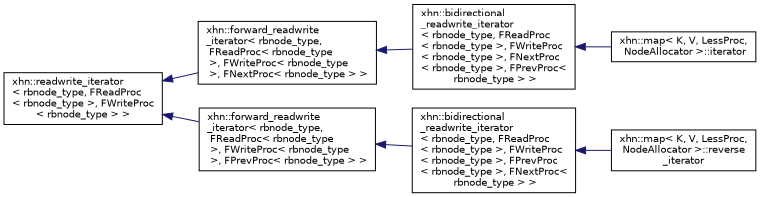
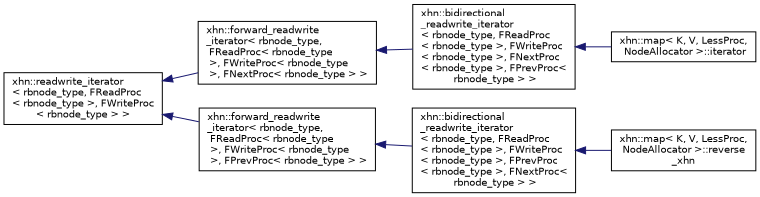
  digraph {
    rankdir=LR
    node [color=black fillcolor=white fontname=Helvetica fontsize=10 shape=record style=filled]
    edge [color=midnightblue dir=back fontname=Helvetica fontsize=10 labelfontname=Helvetica labelfontsize=10 style=solid]
    n1 [height=0.2 label="xhn::readwrite_iterator\l\< rbnode_type, FReadProc\l\< rbnode_type \>, FWriteProc\l\< rbnode_type \> \>" width=0.4]
    n2 [height=0.2 label="xhn::forward_readwrite\l_iterator\< rbnode_type,\l FReadProc\< rbnode_type\l \>, FWriteProc\< rbnode_type\l \>, FNextProc\< rbnode_type \> \>" width=0.4]
    n3 [height=0.2 label="xhn::forward_readwrite\l_iterator\< rbnode_type,\l FReadProc\< rbnode_type\l \>, FWriteProc\< rbnode_type\l \>, FPrevProc\< rbnode_type \> \>" width=0.4]
    n4 [height=0.2 label="xhn::bidirectional\l_readwrite_iterator\l\< rbnode_type, FReadProc\l\< rbnode_type \>, FWriteProc\l\< rbnode_type \>, FNextProc\l\< rbnode_type \>, FPrevProc\<\l rbnode_type \> \>" width=0.4]
    n5 [height=0.2 label="xhn::map\< K, V, LessProc,\l NodeAllocator \>::iterator" width=0.4]
    n6 [height=0.2 label="xhn::bidirectional\l_readwrite_iterator\l\< rbnode_type, FReadProc\l\< rbnode_type \>, FWriteProc\l\< rbnode_type \>, FPrevProc\l\< rbnode_type \>, FNextProc\<\l rbnode_type \> \>" width=0.4]
-   n7 [height=0.2 label="xhn::map\< K, V, LessProc,\l NodeAllocator \>::reverse\l_iterator" width=0.4]
+   n7 [height=0.2 label="xhn::map\< K, V, LessProc,\l NodeAllocator \>::reverse\l_xhn" width=0.4]
    n1 -> n2
    n1 -> n3
    n2 -> n4
    n3 -> n6
    n4 -> n5
    n6 -> n7
  }
